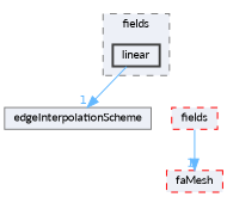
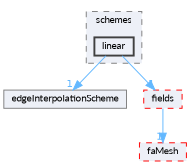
  digraph {
    compound=true
    fontname=Lato
    node [color=red fillcolor="#edf0f7" fontname=Lato fontsize=10 shape=box style="filled,dashed"]
    edge [color=steelblue1 fontcolor=steelblue1 fontname=Lato fontsize=10 headlabel=1 labeldistance=1.5 labelfontname=Helvetica labelfontsize=10]
    n1 [color=grey25 height=0.2 label=linear style="filled,bold" width=0.4]
    n2 [color=grey50 height=0.2 label=edgeInterpolationScheme style=filled width=0.4]
    n3 [height=0.2 label=fields width=0.4]
    n4 [height=0.2 label=faMesh width=0.4]
    subgraph cluster_1 {
      bgcolor="#edf0f7"
      fontsize=10
-     label=fields
+     label=schemes
      pencolor=grey50
      style="filled,dashed"
      n1
    }
    n1 -> n2
+   n1 -> n3
    n3 -> n4
  }
